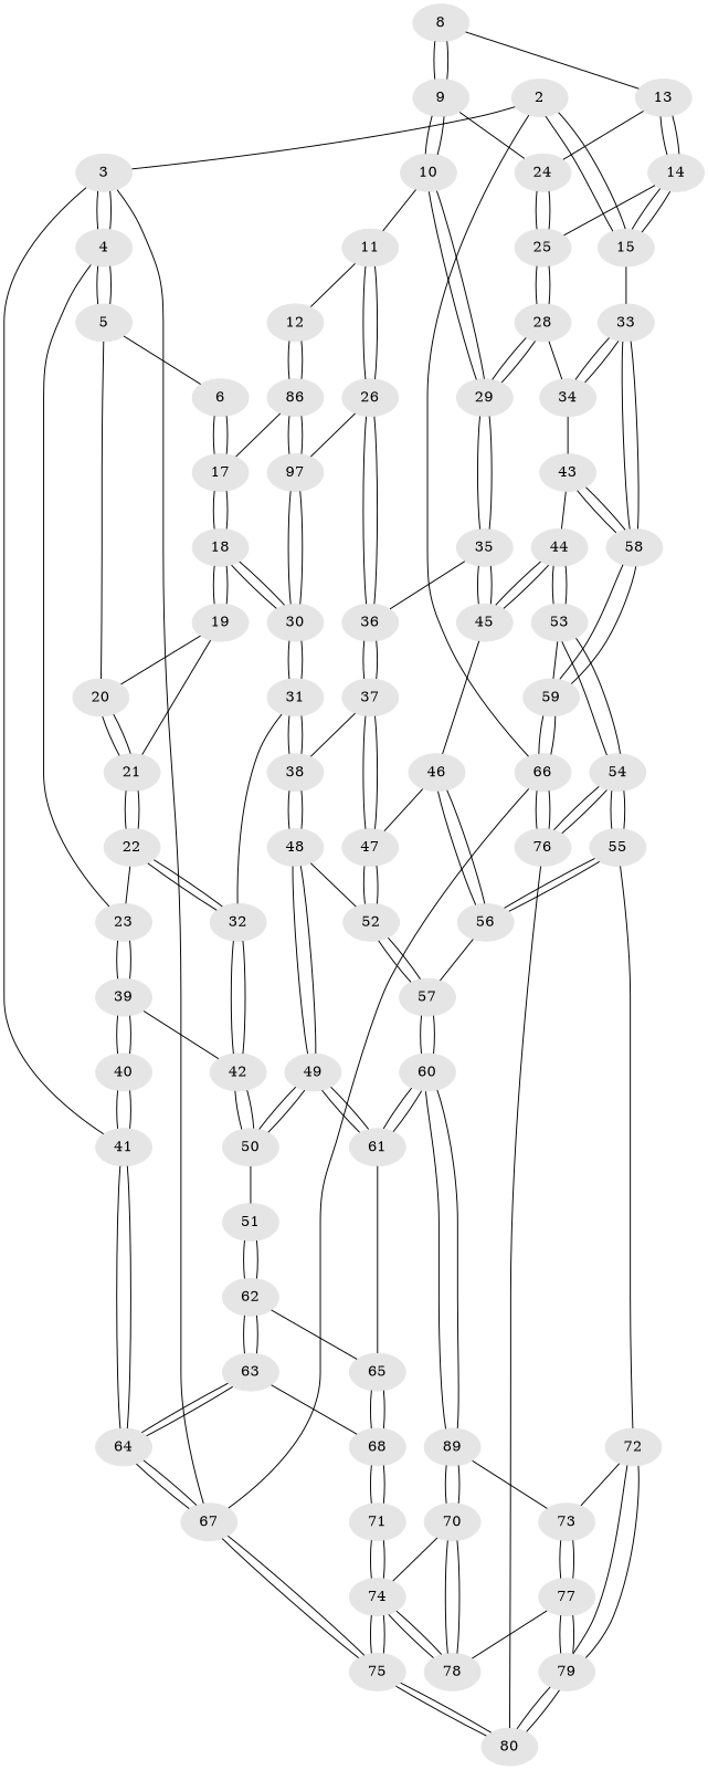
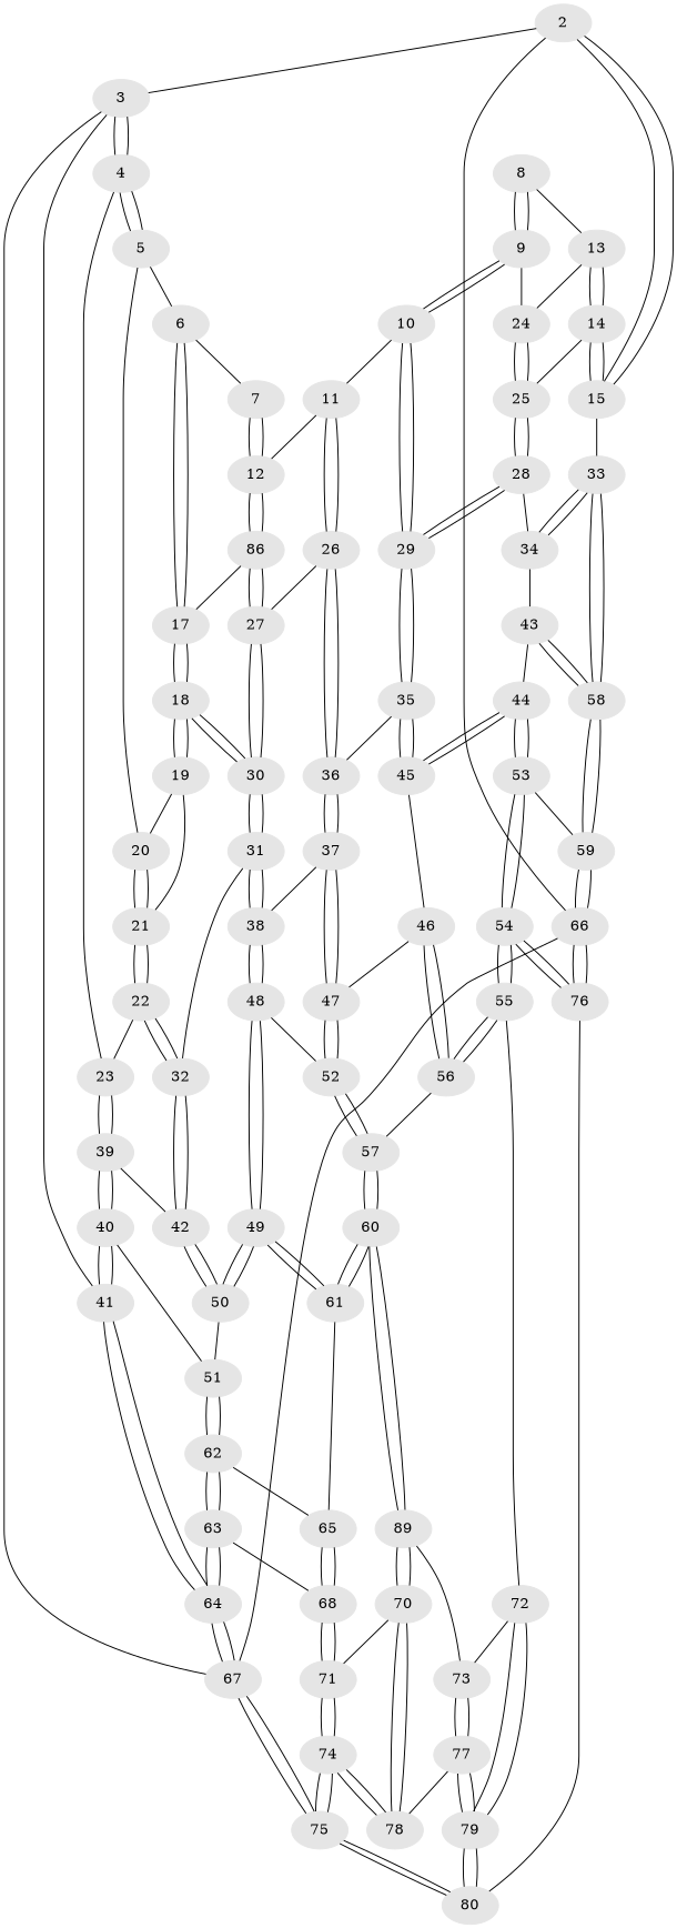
  graph {
    node [color=gray90 style=filled]
    2
    3
    15
    66
    8
    9
    13
    4
    41
    67
    33
    76
    5
    23
    64
    75
    6
    20
    39
+   7
    17
    21
    12
    18
    n25 [label=86]
    10
    24
    14
    11
    29
    25
    26
    35
-   27 [label=97]
+   27
    36
    28
    34
    58
    30
    19
    31
    22
    32
    42
    40
    37
    43
    45
    38
    48
    50
    59
    44
    46
    47
    52
    49
    51
    62
    53
    54
    56
    57
    61
    65
    63
    60
    55
    72
    80
    73
    79
    n73 [label=89]
    70
    68
    71
    74
    78
    77
    2 -- 3
    2 -- 15
    2 -- 15
    2 -- 66
    3 -- 4
    3 -- 4
    3 -- 41
    3 -- 67
    15 -- 33
    66 -- 67
    66 -- 76
    66 -- 76
    8 -- 9
    8 -- 9
    8 -- 13
    9 -- 10
    9 -- 10
    9 -- 24
    13 -- 24
    13 -- 14
    13 -- 14
    4 -- 5
    4 -- 5
    4 -- 23
    41 -- 64
    41 -- 64
    67 -- 75
    67 -- 75
    33 -- 34
    33 -- 34
    33 -- 58
    33 -- 58
    76 -- 80
    5 -- 6
    5 -- 20
    23 -- 39
    23 -- 39
    64 -- 67
    64 -- 67
    75 -- 80
    75 -- 80
+   6 -- 7
    6 -- 17
    6 -- 17
    20 -- 21
    20 -- 21
    39 -- 42
    39 -- 40
    39 -- 40
+   7 -- 12
+   7 -- 12
    17 -- 18
    17 -- 18
    21 -- 22
    21 -- 22
    12 -- n25
    12 -- n25
    18 -- 30
    18 -- 30
    18 -- 19
    18 -- 19
    n25 -- 17
    n25 -- 27
    n25 -- 27
    10 -- 11
    10 -- 29
    10 -- 29
    24 -- 25
    24 -- 25
    14 -- 15
    14 -- 15
    14 -- 25
    11 -- 12
    11 -- 26
    11 -- 26
    29 -- 35
    29 -- 35
    25 -- 28
    25 -- 28
    26 -- 27
    26 -- 36
    26 -- 36
    35 -- 36
    35 -- 45
    35 -- 45
    27 -- 30
    27 -- 30
    36 -- 37
    36 -- 37
    28 -- 29
    28 -- 29
    28 -- 34
    34 -- 43
    58 -- 59
    58 -- 59
    30 -- 31
    30 -- 31
    19 -- 20
    19 -- 21
    31 -- 32
    31 -- 38
    31 -- 38
    22 -- 23
    22 -- 32
    22 -- 32
    32 -- 42
    32 -- 42
    42 -- 50
    42 -- 50
    40 -- 41
    40 -- 41
+   40 -- 51
    37 -- 38
    37 -- 47
    37 -- 47
    43 -- 58
    43 -- 58
    43 -- 44
    45 -- 46
    38 -- 48
    38 -- 48
    48 -- 52
    48 -- 49
    48 -- 49
    50 -- 51
    59 -- 66
    59 -- 66
    44 -- 45
    44 -- 45
    44 -- 53
    44 -- 53
    46 -- 47
    46 -- 56
    46 -- 56
    47 -- 52
    47 -- 52
    52 -- 57
    52 -- 57
    49 -- 50
    49 -- 50
    49 -- 61
    49 -- 61
    51 -- 62
    51 -- 62
    62 -- 65
    62 -- 63
    62 -- 63
    53 -- 59
    53 -- 54
    53 -- 54
    54 -- 76
    54 -- 76
    54 -- 55
    54 -- 55
    56 -- 57
    57 -- 60
    57 -- 60
    61 -- 65
    65 -- 68
    65 -- 68
    63 -- 64
    63 -- 64
    63 -- 68
    60 -- 61
    60 -- 61
    60 -- n73
    60 -- n73
    55 -- 56
    55 -- 56
    55 -- 72
    72 -- 73
    72 -- 79
    72 -- 79
    73 -- 77
    73 -- 77
    79 -- 80
    79 -- 80
    n73 -- 73
    n73 -- 70
    n73 -- 70
-   70 -- 74
+   70 -- 71
    70 -- 78
    70 -- 78
    68 -- 71
    68 -- 71
    71 -- 74
    71 -- 74
    74 -- 75
    74 -- 75
    74 -- 78
    74 -- 78
    77 -- 79
    77 -- 79
    77 -- 78
  }
